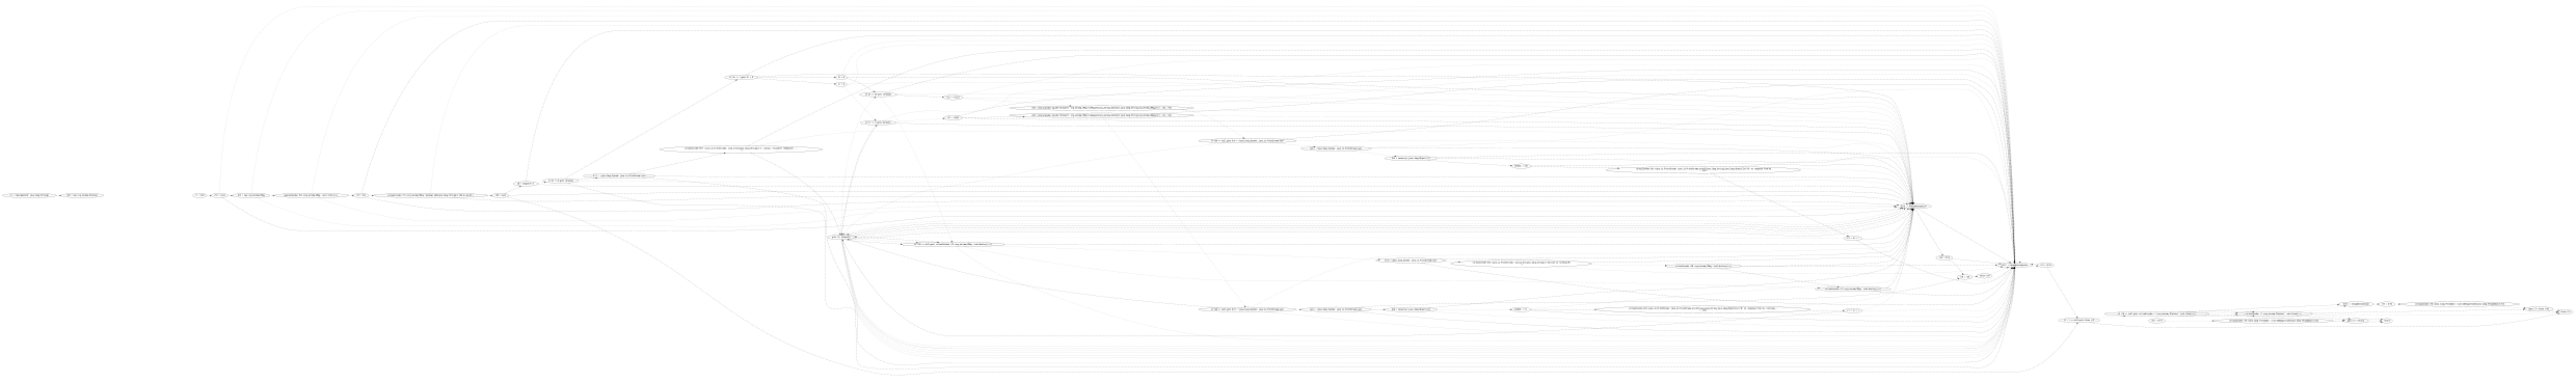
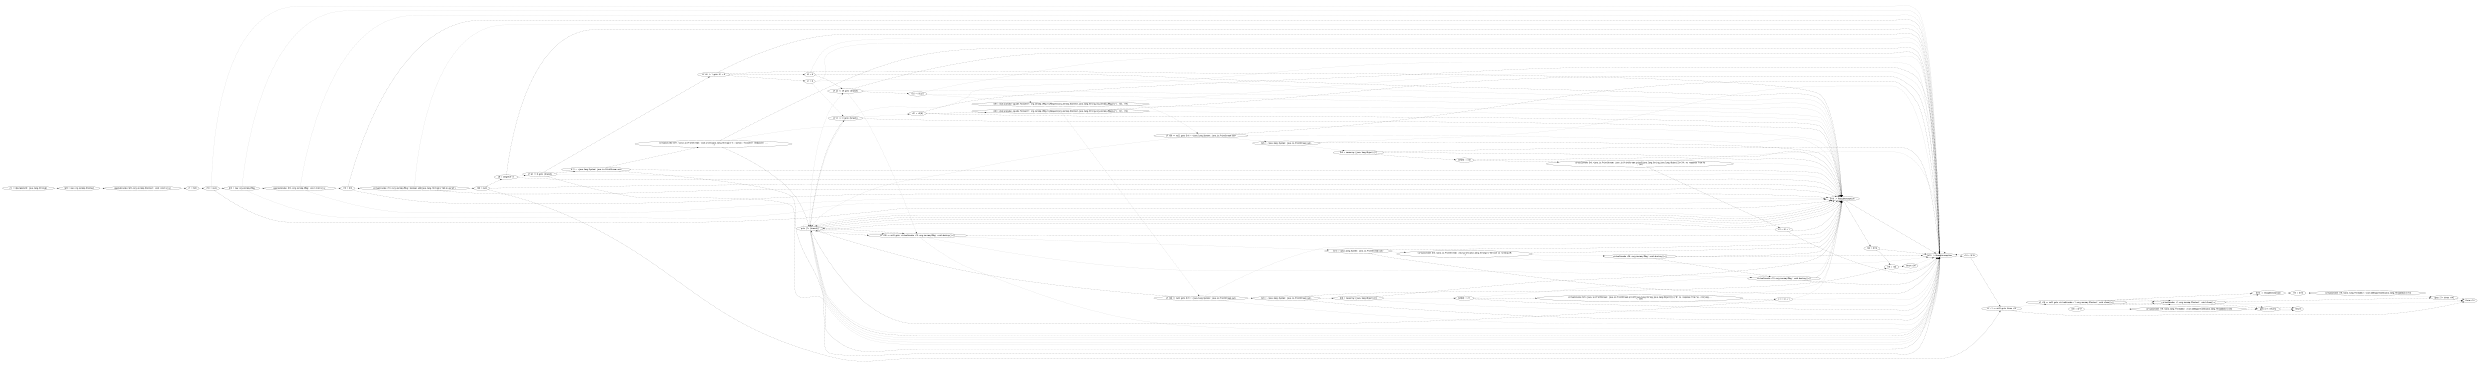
  digraph {
    fontname="Roboto Mono"
    rankdir=LR
    node [fontname="Roboto Mono"]
    edge [fontname="Roboto Mono" style=dashed]
    "r3 := @parameter0: java.lang.String[]"
    "$r0 = new org.zeromq.ZContext"
+   "specialinvoke $r0.<org.zeromq.ZContext: void <init>()>()"
    "r1 = $r0"
    "r18 = null"
    "$r2 = new org.zeromq.ZMsg"
    "$r16 := @caughtexception"
    "$r15 := @caughtexception"
    "specialinvoke $r2.<org.zeromq.ZMsg: void <init>()>()"
    "r24 = $r16"
    "r14 = $r15"
    "r19 = $r2"
    "virtualinvoke r19.<org.zeromq.ZMsg: boolean add(java.lang.String)>(\"Hello world\")"
    "r20 = null"
    "i0 = lengthof r3"
    "if r1 == null goto throw r14"
    "if i0 != 0 goto (branch)"
    "$r11 = <java.lang.System: java.io.PrintStream out>"
    "if i0 != 1 goto i2 = 0"
    "virtualinvoke $r11.<java.io.PrintStream: void print(java.lang.String)>(\"I: syntax: flclient1 <endpoint> ...\n\")"
    "i1 = 0"
    "i2 = 0"
    "goto [?= (branch)]"
    "if i1 >= 3 goto (branch)"
    "if i2 >= i0 goto (branch)"
    "if r20 == null goto virtualinvoke r19.<org.zeromq.ZMsg: void destroy()>()"
    "r21 = r3[0]"
    "r22 = r3[i2]"
    "$r4 = <java.lang.System: java.io.PrintStream out>"
    "virtualinvoke r19.<org.zeromq.ZMsg: void destroy()>()"
    "r20 = staticinvoke <guide.flclient1: org.zeromq.ZMsg tryRequest(org.zeromq.ZContext,java.lang.String,org.zeromq.ZMsg)>(r1, r21, r19)"
    "if r20 == null goto $r9 = <java.lang.System: java.io.PrintStream out>"
    "$r9 = <java.lang.System: java.io.PrintStream out>"
    "$r8 = newarray (java.lang.Object)[1]"
    "r18 = r24"
    "$r8[0] = r21"
    "virtualinvoke $r9.<java.io.PrintStream: java.io.PrintStream printf(java.lang.String,java.lang.Object[])>(\"W: no response from %s, retrying...\n\", $r8)"
    "i1 = i1 + 1"
    "r20 = staticinvoke <guide.flclient1: org.zeromq.ZMsg tryRequest(org.zeromq.ZContext,java.lang.String,org.zeromq.ZMsg)>(r1, r22, r19)"
    "if r20 == null goto $r6 = <java.lang.System: java.io.PrintStream out>"
    "$r6 = <java.lang.System: java.io.PrintStream out>"
    "$r5 = newarray (java.lang.Object)[1]"
    "$r5[0] = r22"
    "virtualinvoke $r6.<java.io.PrintStream: java.io.PrintStream printf(java.lang.String,java.lang.Object[])>(\"W: no response from %s\n\", $r5)"
    "i2 = i2 + 1"
    "virtualinvoke $r4.<java.io.PrintStream: void print(java.lang.String)>(\"Service is running OK\n\")"
    "virtualinvoke r20.<org.zeromq.ZMsg: void destroy()>()"
    "if r18 == null goto virtualinvoke r1.<org.zeromq.ZContext: void close()>()"
    "virtualinvoke r1.<org.zeromq.ZContext: void close()>()"
    "$r12 := @caughtexception"
    "goto [?= return]"
    "goto [?= throw r14]"
    "throw r14"
    "r13 = $r12"
    return
    "r23 = $r17"
    "virtualinvoke r18.<java.lang.Throwable: void addSuppressed(java.lang.Throwable)>(r23)"
    "throw r24"
    "virtualinvoke r18.<java.lang.Throwable: void addSuppressed(java.lang.Throwable)>(r13)"
    "r3 := @parameter0: java.lang.String[]" -> "$r0 = new org.zeromq.ZContext"
+   "$r0 = new org.zeromq.ZContext" -> "specialinvoke $r0.<org.zeromq.ZContext: void <init>()>()" [style=dotted]
+   "specialinvoke $r0.<org.zeromq.ZContext: void <init>()>()" -> "r1 = $r0" [style=dotted]
    "r1 = $r0" -> "r18 = null"
    "r18 = null" -> "$r2 = new org.zeromq.ZMsg"
    "r18 = null" -> "$r16 := @caughtexception"
    "r18 = null" -> "$r15 := @caughtexception" [style=dotted]
    "$r2 = new org.zeromq.ZMsg" -> "$r16 := @caughtexception" [style=dotted]
    "$r2 = new org.zeromq.ZMsg" -> "$r15 := @caughtexception" [style=dotted]
    "$r2 = new org.zeromq.ZMsg" -> "specialinvoke $r2.<org.zeromq.ZMsg: void <init>()>()" [style=dotted]
    "$r16 := @caughtexception" -> "$r15 := @caughtexception"
    "$r16 := @caughtexception" -> "r24 = $r16"
    "$r15 := @caughtexception" -> "$r15 := @caughtexception" [style=dotted]
    "$r15 := @caughtexception" -> "r14 = $r15" [style=dotted]
    "specialinvoke $r2.<org.zeromq.ZMsg: void <init>()>()" -> "$r16 := @caughtexception" [style=dotted]
    "specialinvoke $r2.<org.zeromq.ZMsg: void <init>()>()" -> "$r15 := @caughtexception" [style=dotted]
    "specialinvoke $r2.<org.zeromq.ZMsg: void <init>()>()" -> "r19 = $r2" [style=dotted]
    "r24 = $r16" -> "$r15 := @caughtexception"
    "r24 = $r16" -> "r18 = r24"
    "r14 = $r15" -> "$r15 := @caughtexception"
    "r14 = $r15" -> "if r1 == null goto throw r14"
    "r19 = $r2" -> "$r16 := @caughtexception"
    "r19 = $r2" -> "$r15 := @caughtexception"
    "r19 = $r2" -> "virtualinvoke r19.<org.zeromq.ZMsg: boolean add(java.lang.String)>(\"Hello world\")" [style=dotted]
    "virtualinvoke r19.<org.zeromq.ZMsg: boolean add(java.lang.String)>(\"Hello world\")" -> "$r16 := @caughtexception"
    "virtualinvoke r19.<org.zeromq.ZMsg: boolean add(java.lang.String)>(\"Hello world\")" -> "$r15 := @caughtexception" [style=dotted]
    "virtualinvoke r19.<org.zeromq.ZMsg: boolean add(java.lang.String)>(\"Hello world\")" -> "r20 = null"
    "r20 = null" -> "$r16 := @caughtexception"
    "r20 = null" -> "i0 = lengthof r3"
    "r20 = null" -> "if r1 == null goto throw r14"
    "i0 = lengthof r3" -> "$r16 := @caughtexception"
    "i0 = lengthof r3" -> "$r15 := @caughtexception"
    "i0 = lengthof r3" -> "if i0 != 0 goto (branch)" [style=dotted]
    "if r1 == null goto throw r14" -> "if r18 == null goto virtualinvoke r1.<org.zeromq.ZContext: void close()>()" [style=dotted]
    "if r1 == null goto throw r14" -> "throw r14"
    "if i0 != 0 goto (branch)" -> "$r16 := @caughtexception" [style=dotted]
    "if i0 != 0 goto (branch)" -> "$r15 := @caughtexception"
    "if i0 != 0 goto (branch)" -> "$r11 = <java.lang.System: java.io.PrintStream out>"
    "if i0 != 0 goto (branch)" -> "if i0 != 1 goto i2 = 0"
    "$r11 = <java.lang.System: java.io.PrintStream out>" -> "$r16 := @caughtexception"
    "$r11 = <java.lang.System: java.io.PrintStream out>" -> "$r15 := @caughtexception"
    "$r11 = <java.lang.System: java.io.PrintStream out>" -> "virtualinvoke $r11.<java.io.PrintStream: void print(java.lang.String)>(\"I: syntax: flclient1 <endpoint> ...\n\")"
    "if i0 != 1 goto i2 = 0" -> "$r16 := @caughtexception"
    "if i0 != 1 goto i2 = 0" -> "$r15 := @caughtexception"
    "if i0 != 1 goto i2 = 0" -> "i1 = 0"
    "if i0 != 1 goto i2 = 0" -> "i2 = 0"
    "virtualinvoke $r11.<java.io.PrintStream: void print(java.lang.String)>(\"I: syntax: flclient1 <endpoint> ...\n\")" -> "$r16 := @caughtexception" [style=dotted]
    "virtualinvoke $r11.<java.io.PrintStream: void print(java.lang.String)>(\"I: syntax: flclient1 <endpoint> ...\n\")" -> "$r15 := @caughtexception"
    "virtualinvoke $r11.<java.io.PrintStream: void print(java.lang.String)>(\"I: syntax: flclient1 <endpoint> ...\n\")" -> "goto [?= (branch)]"
    "i1 = 0" -> "$r16 := @caughtexception" [style=dotted]
    "i1 = 0" -> "$r15 := @caughtexception" [style=dotted]
    "i1 = 0" -> "if i1 >= 3 goto (branch)" [style=dotted]
    "i2 = 0" -> "$r16 := @caughtexception"
    "i2 = 0" -> "$r15 := @caughtexception" [style=dotted]
    "i2 = 0" -> "if i2 >= i0 goto (branch)"
    "goto [?= (branch)]" -> "$r16 := @caughtexception"
    "goto [?= (branch)]" -> "$r16 := @caughtexception" [style=dotted]
    "goto [?= (branch)]" -> "$r16 := @caughtexception"
    "goto [?= (branch)]" -> "$r16 := @caughtexception"
    "goto [?= (branch)]" -> "$r16 := @caughtexception"
    "goto [?= (branch)]" -> "$r16 := @caughtexception" [style=dotted]
    "goto [?= (branch)]" -> "$r15 := @caughtexception" [style=dotted]
    "goto [?= (branch)]" -> "$r15 := @caughtexception" [style=dotted]
    "goto [?= (branch)]" -> "$r15 := @caughtexception" [style=dotted]
    "goto [?= (branch)]" -> "$r15 := @caughtexception" [style=dotted]
    "goto [?= (branch)]" -> "$r15 := @caughtexception"
    "goto [?= (branch)]" -> "$r15 := @caughtexception" [style=dotted]
    "goto [?= (branch)]" -> "goto [?= (branch)]" [style=dotted]
    "goto [?= (branch)]" -> "if i1 >= 3 goto (branch)" [style=dotted]
    "goto [?= (branch)]" -> "if i2 >= i0 goto (branch)" [style=dotted]
    "goto [?= (branch)]" -> "if r20 == null goto virtualinvoke r19.<org.zeromq.ZMsg: void destroy()>()"
    "goto [?= (branch)]" -> "if r20 == null goto virtualinvoke r19.<org.zeromq.ZMsg: void destroy()>()" [style=dotted]
    "goto [?= (branch)]" -> "if r20 == null goto virtualinvoke r19.<org.zeromq.ZMsg: void destroy()>()"
    "if i1 >= 3 goto (branch)" -> "$r16 := @caughtexception"
    "if i1 >= 3 goto (branch)" -> "$r15 := @caughtexception" [style=dotted]
    "if i1 >= 3 goto (branch)" -> "goto [?= (branch)]"
    "if i1 >= 3 goto (branch)" -> "r21 = r3[0]" [style=dotted]
    "if i2 >= i0 goto (branch)" -> "$r16 := @caughtexception" [style=dotted]
    "if i2 >= i0 goto (branch)" -> "$r15 := @caughtexception"
    "if i2 >= i0 goto (branch)" -> "if r20 == null goto virtualinvoke r19.<org.zeromq.ZMsg: void destroy()>()" [style=dotted]
    "if i2 >= i0 goto (branch)" -> "r22 = r3[i2]"
    "if r20 == null goto virtualinvoke r19.<org.zeromq.ZMsg: void destroy()>()" -> "$r16 := @caughtexception"
    "if r20 == null goto virtualinvoke r19.<org.zeromq.ZMsg: void destroy()>()" -> "$r15 := @caughtexception" [style=dotted]
    "if r20 == null goto virtualinvoke r19.<org.zeromq.ZMsg: void destroy()>()" -> "$r4 = <java.lang.System: java.io.PrintStream out>" [style=dotted]
    "if r20 == null goto virtualinvoke r19.<org.zeromq.ZMsg: void destroy()>()" -> "virtualinvoke r19.<org.zeromq.ZMsg: void destroy()>()" [style=dotted]
    "r21 = r3[0]" -> "$r16 := @caughtexception"
    "r21 = r3[0]" -> "$r15 := @caughtexception"
    "r21 = r3[0]" -> "r20 = staticinvoke <guide.flclient1: org.zeromq.ZMsg tryRequest(org.zeromq.ZContext,java.lang.String,org.zeromq.ZMsg)>(r1, r21, r19)"
    "r22 = r3[i2]" -> "$r16 := @caughtexception" [style=dotted]
    "r22 = r3[i2]" -> "$r15 := @caughtexception" [style=dotted]
    "r22 = r3[i2]" -> "r20 = staticinvoke <guide.flclient1: org.zeromq.ZMsg tryRequest(org.zeromq.ZContext,java.lang.String,org.zeromq.ZMsg)>(r1, r22, r19)" [style=dotted]
    "$r4 = <java.lang.System: java.io.PrintStream out>" -> "$r16 := @caughtexception"
    "$r4 = <java.lang.System: java.io.PrintStream out>" -> "$r15 := @caughtexception"
    "$r4 = <java.lang.System: java.io.PrintStream out>" -> "virtualinvoke $r4.<java.io.PrintStream: void print(java.lang.String)>(\"Service is running OK\n\")" [style=dotted]
    "virtualinvoke r19.<org.zeromq.ZMsg: void destroy()>()" -> "$r16 := @caughtexception"
    "virtualinvoke r19.<org.zeromq.ZMsg: void destroy()>()" -> "$r15 := @caughtexception"
    "r20 = staticinvoke <guide.flclient1: org.zeromq.ZMsg tryRequest(org.zeromq.ZContext,java.lang.String,org.zeromq.ZMsg)>(r1, r21, r19)" -> "$r16 := @caughtexception" [style=dotted]
    "r20 = staticinvoke <guide.flclient1: org.zeromq.ZMsg tryRequest(org.zeromq.ZContext,java.lang.String,org.zeromq.ZMsg)>(r1, r21, r19)" -> "$r15 := @caughtexception"
    "r20 = staticinvoke <guide.flclient1: org.zeromq.ZMsg tryRequest(org.zeromq.ZContext,java.lang.String,org.zeromq.ZMsg)>(r1, r21, r19)" -> "if r20 == null goto $r9 = <java.lang.System: java.io.PrintStream out>" [style=dotted]
    "if r20 == null goto $r9 = <java.lang.System: java.io.PrintStream out>" -> "$r16 := @caughtexception" [style=dotted]
    "if r20 == null goto $r9 = <java.lang.System: java.io.PrintStream out>" -> "$r15 := @caughtexception" [style=dotted]
    "if r20 == null goto $r9 = <java.lang.System: java.io.PrintStream out>" -> "goto [?= (branch)]"
    "if r20 == null goto $r9 = <java.lang.System: java.io.PrintStream out>" -> "$r9 = <java.lang.System: java.io.PrintStream out>" [style=dotted]
    "$r9 = <java.lang.System: java.io.PrintStream out>" -> "$r15 := @caughtexception"
    "$r9 = <java.lang.System: java.io.PrintStream out>" -> "$r8 = newarray (java.lang.Object)[1]"
    "$r9 = <java.lang.System: java.io.PrintStream out>" -> "r18 = r24"
    "$r8 = newarray (java.lang.Object)[1]" -> "$r16 := @caughtexception"
    "$r8 = newarray (java.lang.Object)[1]" -> "$r15 := @caughtexception" [style=dotted]
    "$r8 = newarray (java.lang.Object)[1]" -> "$r8[0] = r21" [style=dotted]
    "r18 = r24" -> "$r15 := @caughtexception" [style=dotted]
    "r18 = r24" -> "throw r24"
    "$r8[0] = r21" -> "$r16 := @caughtexception" [style=dotted]
    "$r8[0] = r21" -> "$r15 := @caughtexception"
    "$r8[0] = r21" -> "virtualinvoke $r9.<java.io.PrintStream: java.io.PrintStream printf(java.lang.String,java.lang.Object[])>(\"W: no response from %s, retrying...\n\", $r8)"
    "virtualinvoke $r9.<java.io.PrintStream: java.io.PrintStream printf(java.lang.String,java.lang.Object[])>(\"W: no response from %s, retrying...\n\", $r8)" -> "$r16 := @caughtexception" [style=dotted]
    "virtualinvoke $r9.<java.io.PrintStream: java.io.PrintStream printf(java.lang.String,java.lang.Object[])>(\"W: no response from %s, retrying...\n\", $r8)" -> "$r15 := @caughtexception" [style=dotted]
    "virtualinvoke $r9.<java.io.PrintStream: java.io.PrintStream printf(java.lang.String,java.lang.Object[])>(\"W: no response from %s, retrying...\n\", $r8)" -> "i1 = i1 + 1"
    "i1 = i1 + 1" -> "$r16 := @caughtexception" [style=dotted]
    "i1 = i1 + 1" -> "$r15 := @caughtexception" [style=dotted]
    "i1 = i1 + 1" -> "goto [?= (branch)]"
    "r20 = staticinvoke <guide.flclient1: org.zeromq.ZMsg tryRequest(org.zeromq.ZContext,java.lang.String,org.zeromq.ZMsg)>(r1, r22, r19)" -> "$r16 := @caughtexception" [style=dotted]
    "r20 = staticinvoke <guide.flclient1: org.zeromq.ZMsg tryRequest(org.zeromq.ZContext,java.lang.String,org.zeromq.ZMsg)>(r1, r22, r19)" -> "$r15 := @caughtexception" [style=dotted]
    "r20 = staticinvoke <guide.flclient1: org.zeromq.ZMsg tryRequest(org.zeromq.ZContext,java.lang.String,org.zeromq.ZMsg)>(r1, r22, r19)" -> "if r20 == null goto $r6 = <java.lang.System: java.io.PrintStream out>" [style=dotted]
    "if r20 == null goto $r6 = <java.lang.System: java.io.PrintStream out>" -> "$r16 := @caughtexception" [style=dotted]
    "if r20 == null goto $r6 = <java.lang.System: java.io.PrintStream out>" -> "$r15 := @caughtexception"
    "if r20 == null goto $r6 = <java.lang.System: java.io.PrintStream out>" -> "goto [?= (branch)]" [style=dotted]
    "if r20 == null goto $r6 = <java.lang.System: java.io.PrintStream out>" -> "$r6 = <java.lang.System: java.io.PrintStream out>" [style=dotted]
    "$r6 = <java.lang.System: java.io.PrintStream out>" -> "$r16 := @caughtexception"
    "$r6 = <java.lang.System: java.io.PrintStream out>" -> "$r15 := @caughtexception" [style=dotted]
    "$r6 = <java.lang.System: java.io.PrintStream out>" -> "$r5 = newarray (java.lang.Object)[1]" [style=dotted]
    "$r5 = newarray (java.lang.Object)[1]" -> "$r16 := @caughtexception"
    "$r5 = newarray (java.lang.Object)[1]" -> "$r15 := @caughtexception"
    "$r5 = newarray (java.lang.Object)[1]" -> "$r5[0] = r22"
    "$r5[0] = r22" -> "$r16 := @caughtexception"
    "$r5[0] = r22" -> "virtualinvoke $r6.<java.io.PrintStream: java.io.PrintStream printf(java.lang.String,java.lang.Object[])>(\"W: no response from %s\n\", $r5)"
    "virtualinvoke $r6.<java.io.PrintStream: java.io.PrintStream printf(java.lang.String,java.lang.Object[])>(\"W: no response from %s\n\", $r5)" -> "$r16 := @caughtexception" [style=dotted]
    "virtualinvoke $r6.<java.io.PrintStream: java.io.PrintStream printf(java.lang.String,java.lang.Object[])>(\"W: no response from %s\n\", $r5)" -> "$r15 := @caughtexception" [style=dotted]
    "virtualinvoke $r6.<java.io.PrintStream: java.io.PrintStream printf(java.lang.String,java.lang.Object[])>(\"W: no response from %s\n\", $r5)" -> "i2 = i2 + 1"
    "i2 = i2 + 1" -> "$r16 := @caughtexception"
    "i2 = i2 + 1" -> "$r15 := @caughtexception"
    "i2 = i2 + 1" -> "goto [?= (branch)]" [style=dotted]
    "virtualinvoke $r4.<java.io.PrintStream: void print(java.lang.String)>(\"Service is running OK\n\")" -> "$r16 := @caughtexception"
    "virtualinvoke $r4.<java.io.PrintStream: void print(java.lang.String)>(\"Service is running OK\n\")" -> "$r15 := @caughtexception" [style=dotted]
    "virtualinvoke $r4.<java.io.PrintStream: void print(java.lang.String)>(\"Service is running OK\n\")" -> "virtualinvoke r20.<org.zeromq.ZMsg: void destroy()>()" [style=dotted]
    "virtualinvoke r20.<org.zeromq.ZMsg: void destroy()>()" -> "$r16 := @caughtexception"
    "virtualinvoke r20.<org.zeromq.ZMsg: void destroy()>()" -> "$r15 := @caughtexception"
    "virtualinvoke r20.<org.zeromq.ZMsg: void destroy()>()" -> "virtualinvoke r19.<org.zeromq.ZMsg: void destroy()>()"
    "if r18 == null goto virtualinvoke r1.<org.zeromq.ZContext: void close()>()" -> "virtualinvoke r1.<org.zeromq.ZContext: void close()>()"
    "if r18 == null goto virtualinvoke r1.<org.zeromq.ZContext: void close()>()" -> "virtualinvoke r1.<org.zeromq.ZContext: void close()>()"
    "if r18 == null goto virtualinvoke r1.<org.zeromq.ZContext: void close()>()" -> "virtualinvoke r1.<org.zeromq.ZContext: void close()>()" [style=dotted]
    "if r18 == null goto virtualinvoke r1.<org.zeromq.ZContext: void close()>()" -> "virtualinvoke r1.<org.zeromq.ZContext: void close()>()"
    "if r18 == null goto virtualinvoke r1.<org.zeromq.ZContext: void close()>()" -> "$r12 := @caughtexception"
    "virtualinvoke r1.<org.zeromq.ZContext: void close()>()" -> "$r12 := @caughtexception" [style=dotted]
    "virtualinvoke r1.<org.zeromq.ZContext: void close()>()" -> "goto [?= return]"
    "virtualinvoke r1.<org.zeromq.ZContext: void close()>()" -> "goto [?= return]" [style=dotted]
    "virtualinvoke r1.<org.zeromq.ZContext: void close()>()" -> "goto [?= throw r14]"
    "virtualinvoke r1.<org.zeromq.ZContext: void close()>()" -> "throw r14" [style=dotted]
    "$r12 := @caughtexception" -> "r13 = $r12" [style=dotted]
    "goto [?= return]" -> return [style=dotted]
    "goto [?= return]" -> return [style=dotted]
    "goto [?= return]" -> return
    "goto [?= throw r14]" -> "throw r14"
    "goto [?= throw r14]" -> "throw r14" [style=dotted]
    "r13 = $r12" -> "virtualinvoke r18.<java.lang.Throwable: void addSuppressed(java.lang.Throwable)>(r13)" [style=dotted]
    "r23 = $r17" -> "virtualinvoke r18.<java.lang.Throwable: void addSuppressed(java.lang.Throwable)>(r23)" [style=dotted]
    "virtualinvoke r18.<java.lang.Throwable: void addSuppressed(java.lang.Throwable)>(r23)" -> "goto [?= return]"
    "throw r24" -> "$r15 := @caughtexception" [style=dotted]
    "virtualinvoke r18.<java.lang.Throwable: void addSuppressed(java.lang.Throwable)>(r13)" -> "goto [?= throw r14]" [style=dotted]
  }
